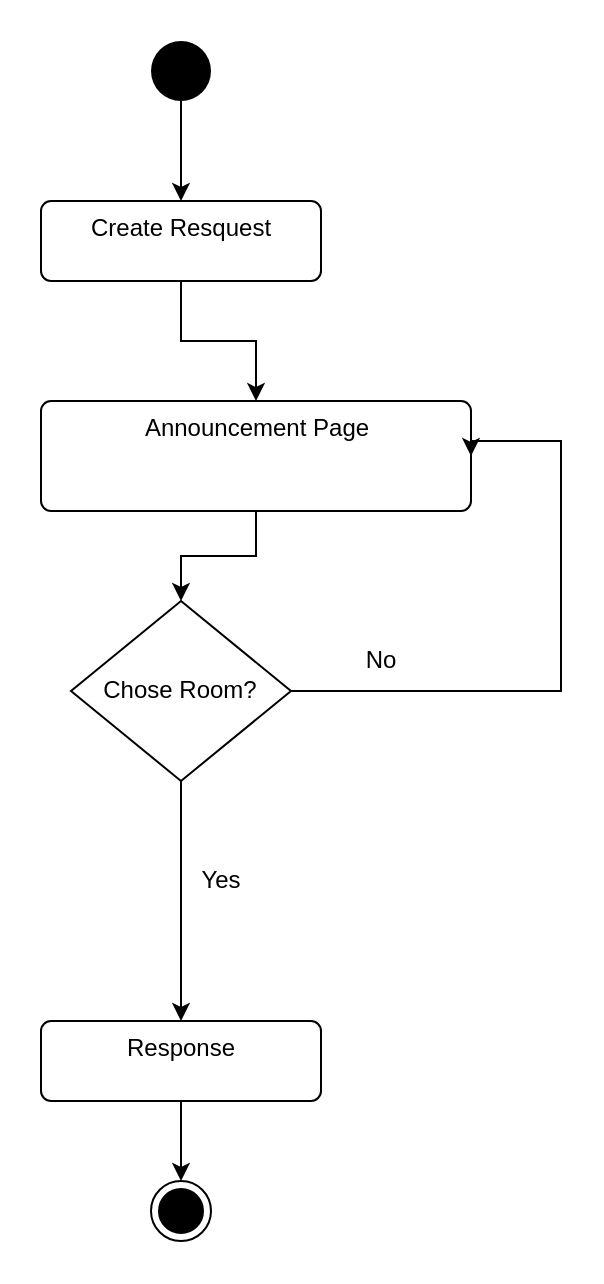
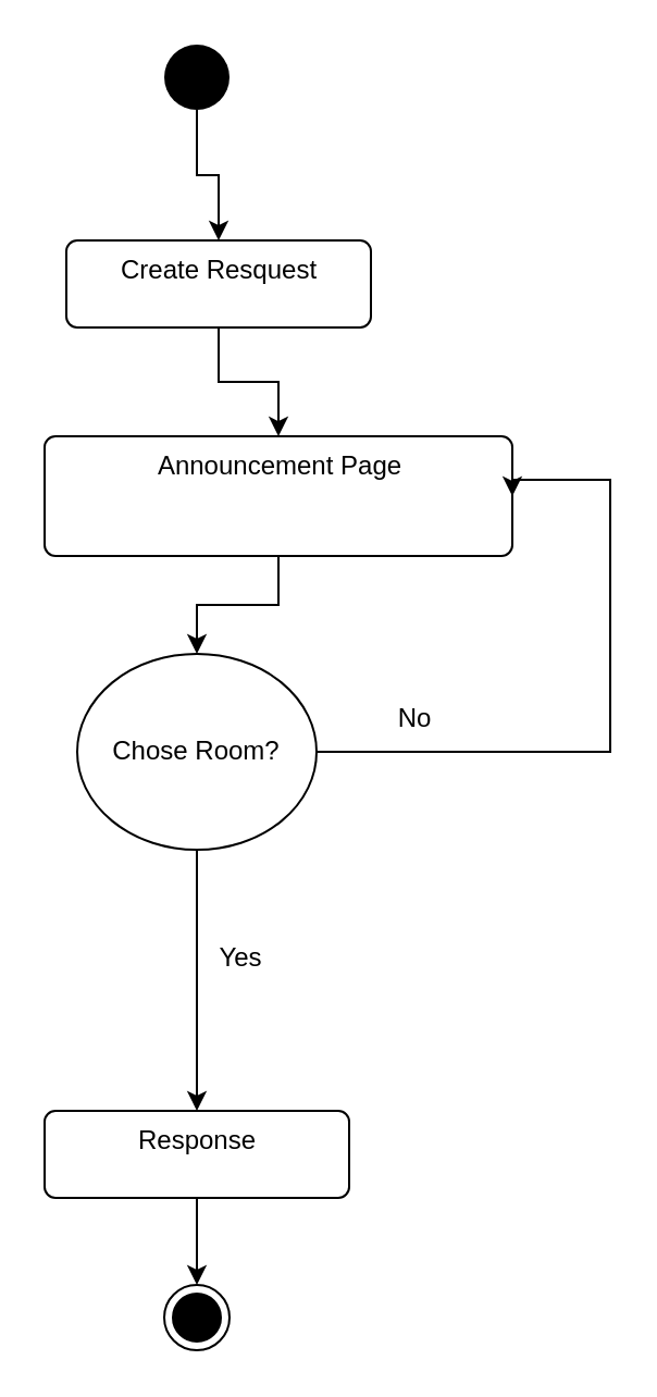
  <mxCell id="0" />
  <mxCell id="1" parent="0" />
  <mxCell id="2" value="" style="edgeStyle=orthogonalEdgeStyle;rounded=0;orthogonalLoop=1;jettySize=auto;html=1;" parent="1" source="3" target="7" edge="1"><mxGeometry relative="1" as="geometry" /></mxCell>
  <mxCell id="3" value="" style="ellipse;fillColor=#000000;strokeColor=none;" parent="1" vertex="1"><mxGeometry x="75" y="20" width="30" height="30" as="geometry" /></mxCell>
  <mxCell id="4" style="edgeStyle=orthogonalEdgeStyle;rounded=0;orthogonalLoop=1;jettySize=auto;html=1;exitX=0.5;exitY=1;exitDx=0;exitDy=0;entryX=0.5;entryY=0;entryDx=0;entryDy=0;" parent="1" source="5" target="10" edge="1"><mxGeometry relative="1" as="geometry" /></mxCell>
  <mxCell id="5" value="Announcement Page" style="html=1;align=center;verticalAlign=top;rounded=1;absoluteArcSize=1;arcSize=10;dashed=0;" parent="1" vertex="1"><mxGeometry x="20" y="200" width="215" height="55" as="geometry" /></mxCell>
  <mxCell id="6" value="" style="edgeStyle=orthogonalEdgeStyle;rounded=0;orthogonalLoop=1;jettySize=auto;html=1;" parent="1" source="7" target="5" edge="1"><mxGeometry relative="1" as="geometry" /></mxCell>
- <mxCell id="7" value="Create Resquest" style="html=1;align=center;verticalAlign=top;rounded=1;absoluteArcSize=1;arcSize=10;dashed=0;" parent="1" vertex="1"><mxGeometry x="20" y="100" width="140" height="40" as="geometry" /></mxCell>
+ <mxCell id="7" value="Create Resquest" style="html=1;align=center;verticalAlign=top;rounded=1;absoluteArcSize=1;arcSize=10;dashed=0;" parent="1" vertex="1"><mxGeometry x="30" y="110" width="140" height="40" as="geometry" /></mxCell>
  <mxCell id="8" style="edgeStyle=orthogonalEdgeStyle;rounded=0;orthogonalLoop=1;jettySize=auto;html=1;exitX=0.5;exitY=1;exitDx=0;exitDy=0;" parent="1" source="10" edge="1"><mxGeometry relative="1" as="geometry"><mxPoint x="90" y="510" as="targetPoint" /></mxGeometry></mxCell>
  <mxCell id="9" style="edgeStyle=orthogonalEdgeStyle;rounded=0;orthogonalLoop=1;jettySize=auto;html=1;exitX=1;exitY=0.5;exitDx=0;exitDy=0;entryX=1;entryY=0.5;entryDx=0;entryDy=0;" parent="1" source="10" target="5" edge="1"><mxGeometry relative="1" as="geometry"><Array as="points"><mxPoint x="280" y="345" /><mxPoint x="280" y="220" /></Array></mxGeometry></mxCell>
- <mxCell id="10" value="Chose Room?" style="rhombus;whiteSpace=wrap;html=1;" parent="1" vertex="1"><mxGeometry x="35" y="300" width="110" height="90" as="geometry" /></mxCell>
+ <mxCell id="10" value="Chose Room?" style="ellipse;whiteSpace=wrap;html=1;" parent="1" vertex="1"><mxGeometry x="35" y="300" width="110" height="90" as="geometry" /></mxCell>
  <mxCell id="11" value="Yes" style="text;html=1;align=center;verticalAlign=middle;resizable=0;points=[];autosize=1;strokeColor=none;fillColor=none;" parent="1" vertex="1"><mxGeometry x="90" y="425" width="40" height="30" as="geometry" /></mxCell>
  <mxCell id="12" style="edgeStyle=orthogonalEdgeStyle;rounded=0;orthogonalLoop=1;jettySize=auto;html=1;exitX=0.5;exitY=1;exitDx=0;exitDy=0;entryX=0.5;entryY=0;entryDx=0;entryDy=0;" parent="1" source="13" target="14" edge="1"><mxGeometry relative="1" as="geometry" /></mxCell>
  <mxCell id="13" value="Response" style="html=1;align=center;verticalAlign=top;rounded=1;absoluteArcSize=1;arcSize=10;dashed=0;" parent="1" vertex="1"><mxGeometry x="20" y="510" width="140" height="40" as="geometry" /></mxCell>
  <mxCell id="14" value="" style="ellipse;html=1;shape=endState;fillColor=#000000;strokeColor=#000000;" parent="1" vertex="1"><mxGeometry x="75" y="590" width="30" height="30" as="geometry" /></mxCell>
  <mxCell id="15" value="No" style="text;html=1;align=center;verticalAlign=middle;resizable=0;points=[];autosize=1;strokeColor=none;fillColor=none;" parent="1" vertex="1"><mxGeometry x="170" y="315" width="40" height="30" as="geometry" /></mxCell>
